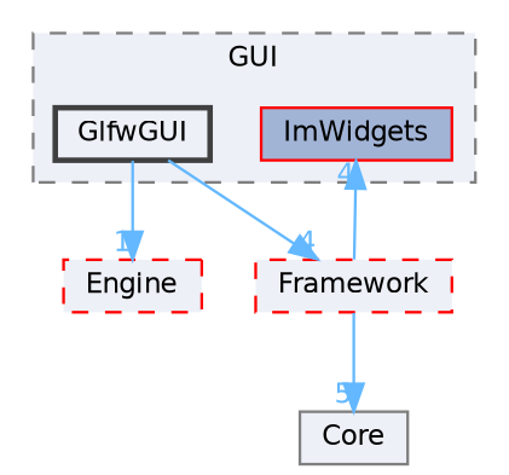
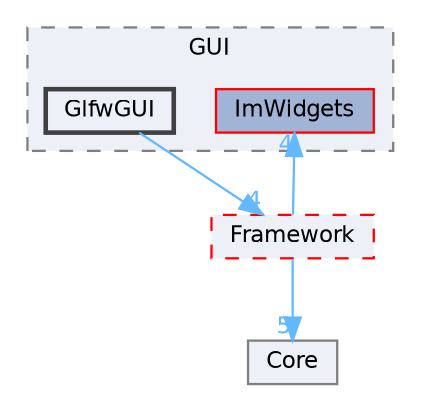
  digraph {
    compound=true
    node [color=red fillcolor="#edf0f7" fontname=Helvetica fontsize=10 shape=box style=filled]
    edge [color=steelblue1 fontcolor=steelblue1 fontname=Helvetica fontsize=10 headlabel=4 labeldistance=1.5 labelfontname=Helvetica labelfontsize=10]
    n1 [fillcolor="#a2b4d6" height=0.2 label=ImWidgets width=0.4]
    n2 [color=grey25 height=0.2 label=GlfwGUI style="filled,bold" width=0.4]
-   n3 [height=0.2 label=Engine style="filled,dashed" width=0.4]
    n4 [height=0.2 label=Framework style="filled,dashed" width=0.4]
    n5 [color=grey50 height=0.2 label=Core width=0.4]
    subgraph cluster_1 {
      bgcolor="#edf0f7"
      fontname=Helvetica
      fontsize=10
      label=GUI
      pencolor=grey50
      style="filled,dashed"
      n1
      n2
    }
-   n2 -> n3 [headlabel=1]
    n2 -> n4
    n4 -> n1
    n4 -> n5 [headlabel=5]
  }
